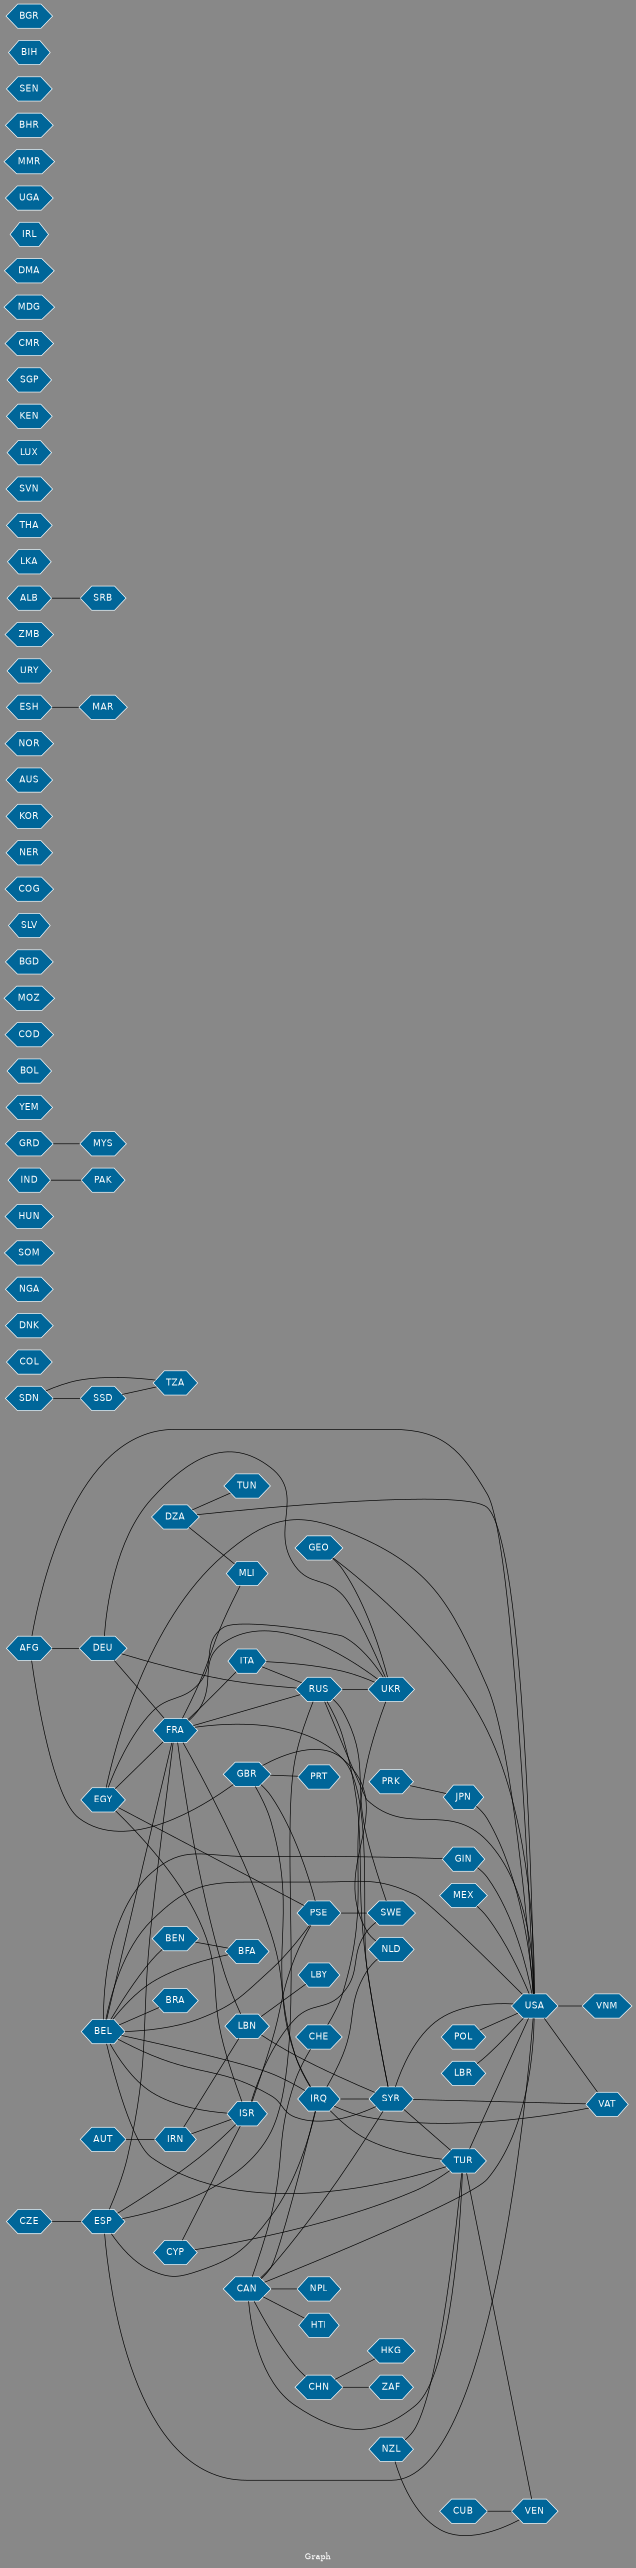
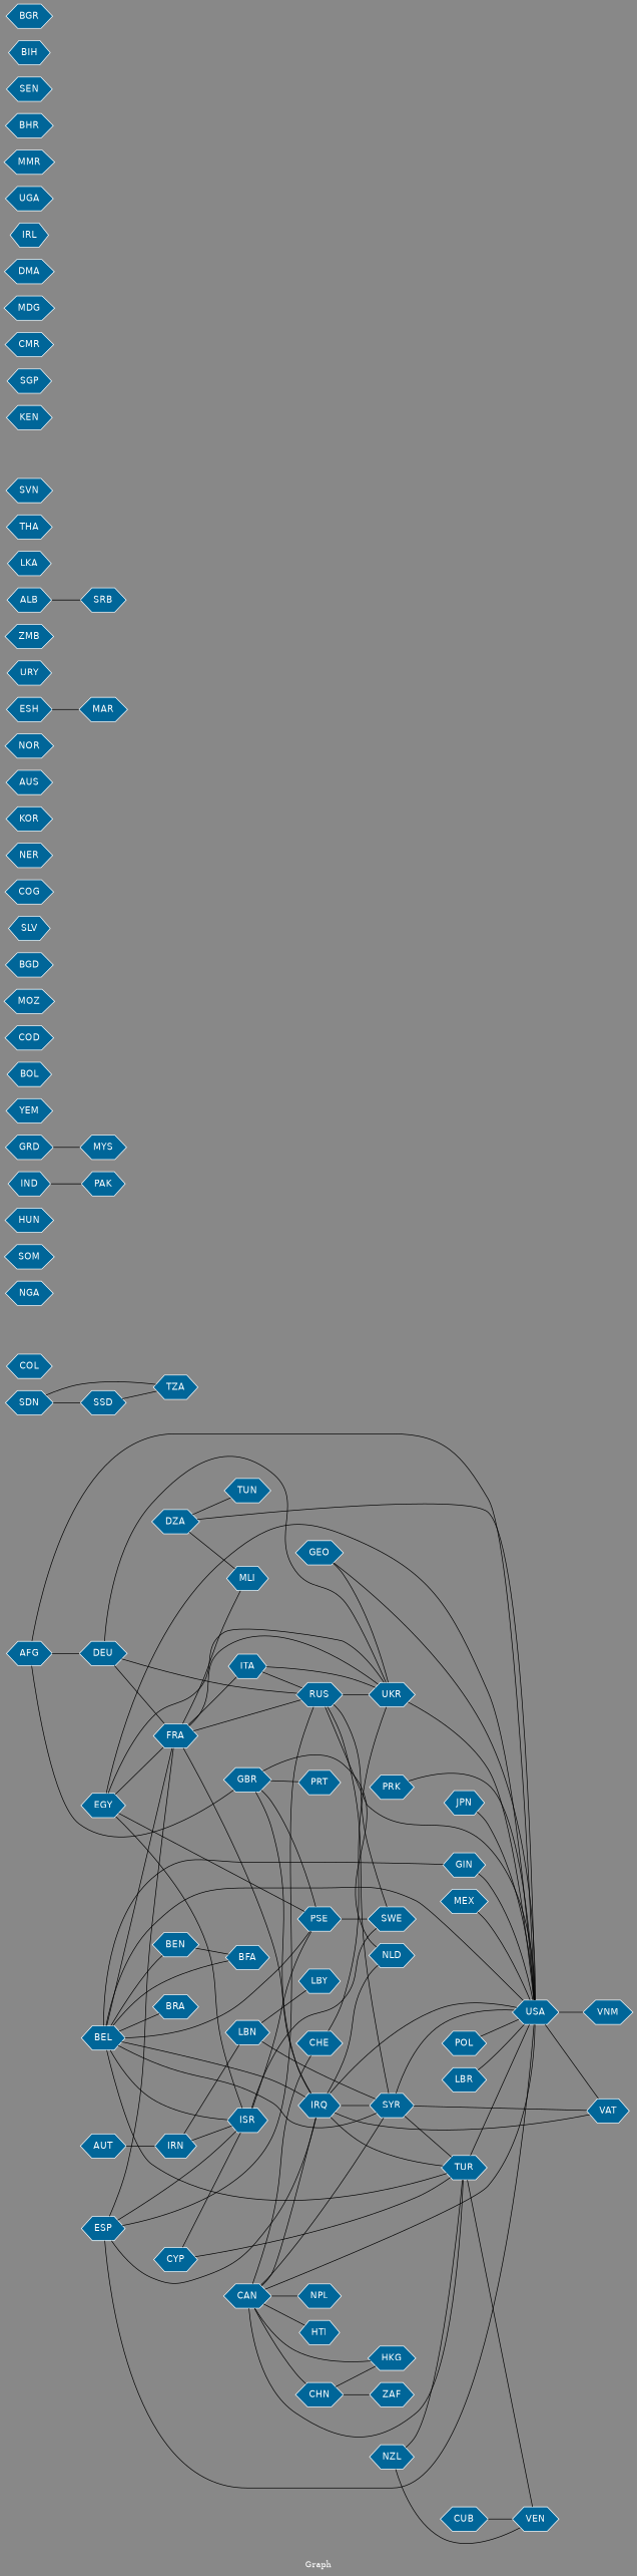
  graph {
    bgcolor="#888888"
    fontcolor=white
    fontsize=12
    label="Graph"
    rankdir=LR
    node [color=white fillcolor="#006699" fontcolor=white fontname=Helvetica shape=hexagon style=filled]
    edge [arrowhead=open color=black fontcolor=white fontname=Courier fontsize=12 weight=1]
    n1 [label=TUR]
    n2 [label=USA]
    n3 [label=VEN]
    n4 [label=VAT]
    n5 [label=VNM]
    n6 [label=TUN]
    n7 [label=SYR]
    n8 [label=TZA]
    n9 [label=SSD]
    n10 [label=SDN]
    n11 [label=COL]
    n12 [label=IRQ]
    n13 [label=NLD]
    n14 [label=MEX]
    n15 [label=SWE]
    n16 [label=PSE]
    n17 [label=ISR]
    n18 [label=ESP]
    n19 [label=RUS]
    n20 [label=FRA]
    n21 [label=UKR]
    n22 [label=ITA]
    n23 [label=MLI]
    n24 [label=LBN]
    n25 [label=CAN]
    n26 [label=NPL]
    n27 [label=HKG]
    n28 [label=CHN]
    n29 [label=CHE]
    n30 [label=HTI]
    n31 [label=ZAF]
    n32 [label=GIN]
    n33 [label=DZA]
-   n34 [label=DNK]
    n35 [label=GBR]
    n36 [label=PRT]
    n37 [label=NGA]
    n38 [label=BRA]
    n39 [label=SOM]
    n40 [label=HUN]
    n41 [label=JPN]
    n42 [label=LBY]
    n43 [label=DEU]
    n44 [label=IND]
    n45 [label=PAK]
    n46 [label=GRD]
    n47 [label=MYS]
    n48 [label=BFA]
    n49 [label=YEM]
    n50 [label=BEL]
    n51 [label=BEN]
    n52 [label=BOL]
    n53 [label=CYP]
    n54 [label=CUB]
    n55 [label=COD]
    n56 [label=MOZ]
    n57 [label=BGD]
    n58 [label=SLV]
    n59 [label=COG]
    n60 [label=NER]
    n61 [label=POL]
    n62 [label=EGY]
    n63 [label=IRN]
    n64 [label=AFG]
    n65 [label=KOR]
    n66 [label=LBR]
    n67 [label=AUS]
    n68 [label=NOR]
    n69 [label=MAR]
    n70 [label=URY]
    n71 [label=GEO]
    n72 [label=ZMB]
    n73 [label=SRB]
    n74 [label=ALB]
    n75 [label=LKA]
    n76 [label=PRK]
    n77 [label=THA]
    n78 [label=NZL]
    n79 [label=SVN]
-   n80 [label=LUX]
    n81 [label=KEN]
    n82 [label=SGP]
    n83 [label=CMR]
    n84 [label=AUT]
    n85 [label=MDG]
    n86 [label=ESH]
    n87 [label=DMA]
    n88 [label=IRL]
    n89 [label=UGA]
    n90 [label=MMR]
    n91 [label=BHR]
    n92 [label=SEN]
    n93 [label=BIH]
    n94 [label=BGR]
-   n95 [label=CZE]
    n1 -- n2 [weight=5]
    n1 -- n3
    n2 -- n4
    n2 -- n5
    n7 -- n1 [weight=15]
    n7 -- n2 [weight=8]
    n7 -- n4
    n9 -- n8
    n10 -- n8
    n10 -- n9 [weight=3]
    n12 -- n1 [weight=6]
+   n12 -- n2 [weight=4]
    n12 -- n4
    n12 -- n7 [weight=8]
    n12 -- n13
    n14 -- n2
    n16 -- n15 [weight=9]
    n17 -- n15
    n17 -- n16 [weight=8]
    n18 -- n2
    n18 -- n12
    n18 -- n17
    n18 -- n19
    n18 -- n20
    n19 -- n2
    n19 -- n7
    n19 -- n15 [weight=2]
    n19 -- n21 [weight=25]
-   n20 -- n7
    n20 -- n12
    n20 -- n19 [weight=2]
    n20 -- n21 [weight=3]
    n20 -- n22
    n20 -- n23
-   n20 -- n24
+   n21 -- n2
    n22 -- n19 [weight=7]
    n22 -- n21 [weight=5]
    n24 -- n7
    n24 -- n42 [weight=3]
    n25 -- n1
    n25 -- n2 [weight=4]
    n25 -- n7 [weight=2]
    n25 -- n12
    n25 -- n26 [weight=2]
+   n25 -- n27
    n25 -- n28
    n25 -- n29
    n25 -- n30
    n28 -- n27 [weight=4]
    n28 -- n31
    n29 -- n21
    n32 -- n2 [weight=2]
    n33 -- n2
    n33 -- n6
    n33 -- n23
    n35 -- n12 [weight=2]
    n35 -- n13
    n35 -- n16 [weight=2]
    n35 -- n36
    n41 -- n2
    n43 -- n19 [weight=2]
    n43 -- n20 [weight=2]
    n43 -- n21 [weight=2]
    n44 -- n45 [weight=2]
    n46 -- n47 [weight=2]
    n50 -- n1 [weight=2]
    n50 -- n2
    n50 -- n7
    n50 -- n12 [weight=4]
    n50 -- n16 [weight=2]
    n50 -- n17 [weight=2]
    n50 -- n20 [weight=2]
    n50 -- n32 [weight=2]
    n50 -- n38
    n50 -- n48
    n50 -- n51
    n51 -- n48
    n53 -- n1
    n53 -- n17
    n54 -- n3
    n61 -- n2
    n62 -- n2
    n62 -- n16 [weight=5]
    n62 -- n17
    n62 -- n20
    n62 -- n21
    n63 -- n17
    n63 -- n24
    n64 -- n2
    n64 -- n35
    n64 -- n43
    n66 -- n2
    n71 -- n2
    n71 -- n21
    n74 -- n73
-   n76 -- n41
+   n76 -- n2
    n78 -- n1
    n78 -- n3
    n84 -- n63
    n86 -- n69 [weight=2]
-   n95 -- n18
  }
